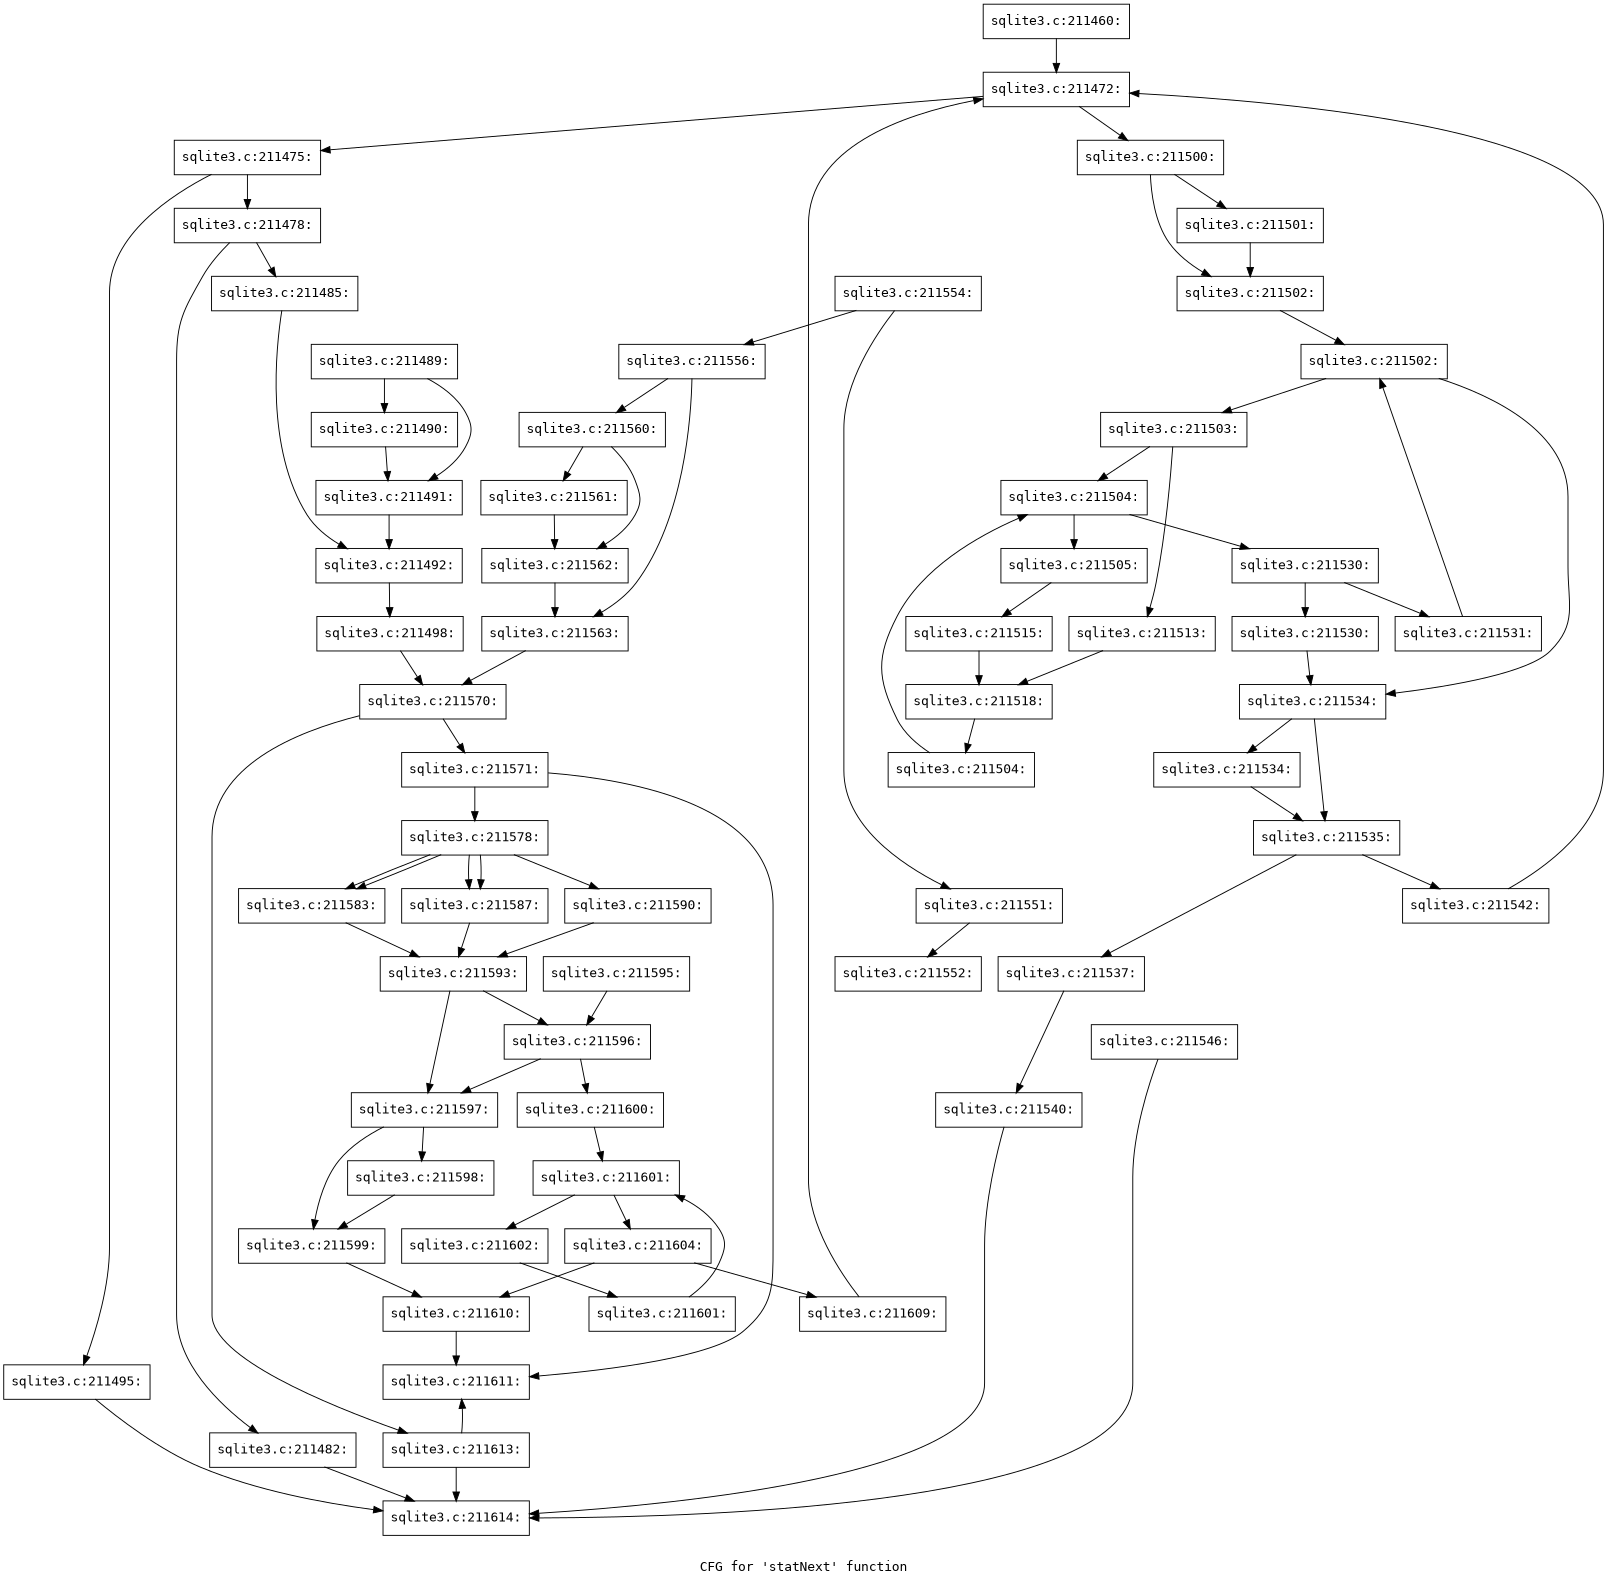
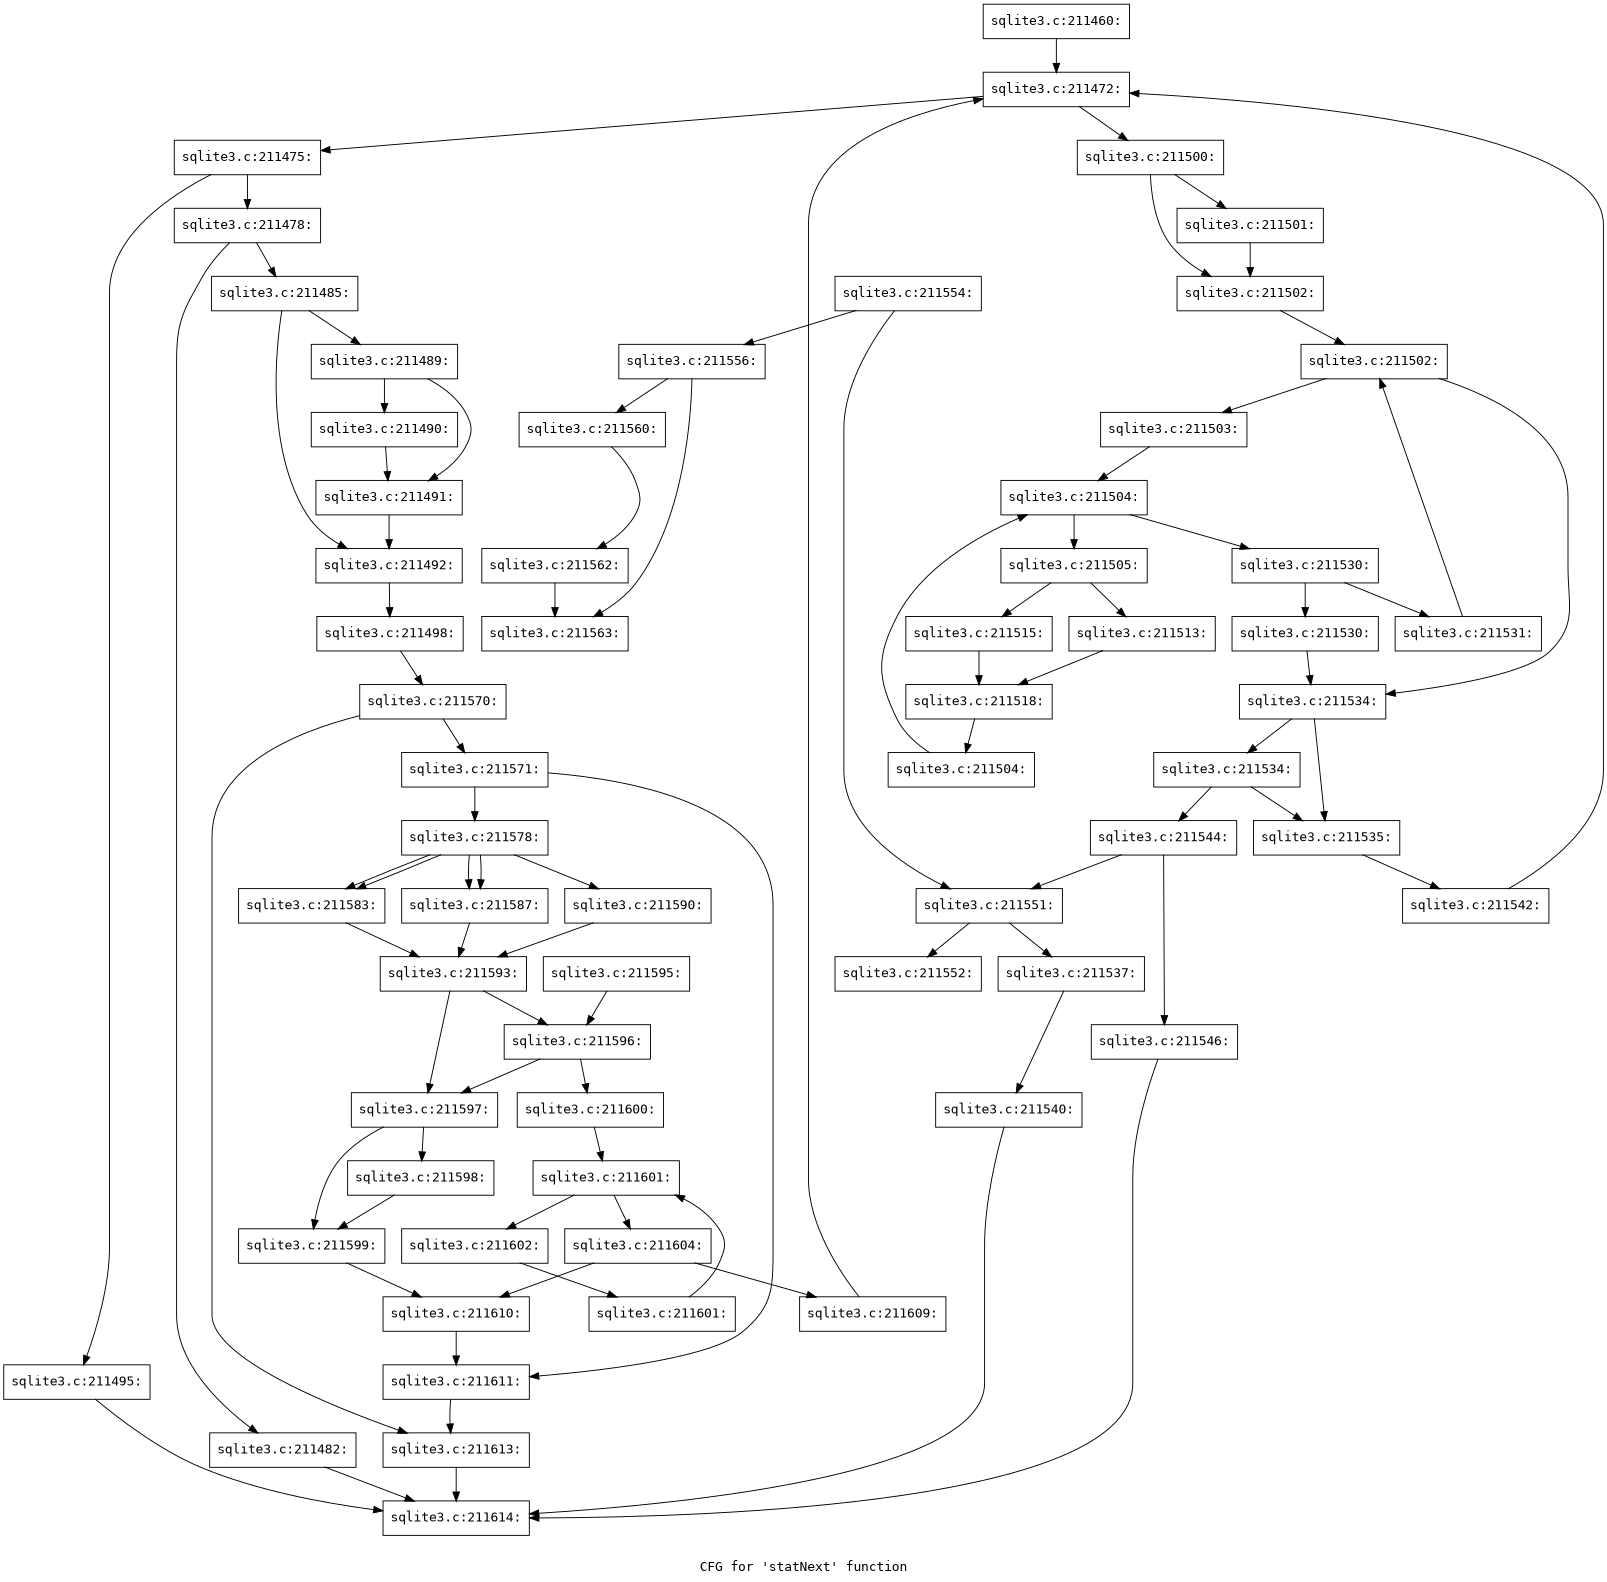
  digraph {
    fontname="DejaVu Sans Mono"
    label="CFG for 'statNext' function"
    node [fontname="DejaVu Sans Mono" shape=record]
    edge [fontname="DejaVu Sans Mono"]
    n1 [label="{sqlite3.c:211460:}"]
    n2 [label="{sqlite3.c:211472:}"]
    n3 [label="{sqlite3.c:211475:}"]
    n4 [label="{sqlite3.c:211500:}"]
    n5 [label="{sqlite3.c:211478:}"]
    n6 [label="{sqlite3.c:211495:}"]
    n7 [label="{sqlite3.c:211502:}"]
    n8 [label="{sqlite3.c:211501:}"]
    n9 [label="{sqlite3.c:211482:}"]
    n10 [label="{sqlite3.c:211485:}"]
    n11 [label="{sqlite3.c:211614:}"]
    n12 [label="{sqlite3.c:211502:}"]
    n13 [label="{sqlite3.c:211492:}"]
    n14 [label="{sqlite3.c:211489:}"]
    n15 [label="{sqlite3.c:211498:}"]
    n16 [label="{sqlite3.c:211490:}"]
    n17 [label="{sqlite3.c:211491:}"]
    n18 [label="{sqlite3.c:211570:}"]
    n19 [label="{sqlite3.c:211571:}"]
    n20 [label="{sqlite3.c:211613:}"]
    n21 [label="{sqlite3.c:211578:}"]
    n22 [label="{sqlite3.c:211611:}"]
    n23 [label="{sqlite3.c:211503:}"]
    n24 [label="{sqlite3.c:211534:}"]
    n25 [label="{sqlite3.c:211504:}"]
    n26 [label="{sqlite3.c:211534:}"]
    n27 [label="{sqlite3.c:211535:}"]
    n28 [label="{sqlite3.c:211505:}"]
    n29 [label="{sqlite3.c:211530:}"]
+   n30 [label="{sqlite3.c:211544:}"]
    n31 [label="{sqlite3.c:211537:}"]
    n32 [label="{sqlite3.c:211542:}"]
    n33 [label="{sqlite3.c:211513:}"]
    n34 [label="{sqlite3.c:211515:}"]
    n35 [label="{sqlite3.c:211530:}"]
    n36 [label="{sqlite3.c:211531:}"]
    n37 [label="{sqlite3.c:211518:}"]
    n38 [label="{sqlite3.c:211504:}"]
    n39 [label="{sqlite3.c:211546:}"]
    n40 [label="{sqlite3.c:211551:}"]
    n41 [label="{sqlite3.c:211540:}"]
    n42 [label="{sqlite3.c:211552:}"]
    n43 [label="{sqlite3.c:211554:}"]
    n44 [label="{sqlite3.c:211556:}"]
    n45 [label="{sqlite3.c:211563:}"]
    n46 [label="{sqlite3.c:211560:}"]
-   n47 [label="{sqlite3.c:211561:}"]
    n48 [label="{sqlite3.c:211562:}"]
    n49 [label="{sqlite3.c:211590:}"]
    n50 [label="{sqlite3.c:211583:}"]
    n51 [label="{sqlite3.c:211587:}"]
    n52 [label="{sqlite3.c:211593:}"]
    n53 [label="{sqlite3.c:211596:}"]
    n54 [label="{sqlite3.c:211597:}"]
    n55 [label="{sqlite3.c:211595:}"]
    n56 [label="{sqlite3.c:211600:}"]
    n57 [label="{sqlite3.c:211601:}"]
    n58 [label="{sqlite3.c:211598:}"]
    n59 [label="{sqlite3.c:211599:}"]
    n60 [label="{sqlite3.c:211602:}"]
    n61 [label="{sqlite3.c:211604:}"]
    n62 [label="{sqlite3.c:211610:}"]
    n63 [label="{sqlite3.c:211601:}"]
    n64 [label="{sqlite3.c:211609:}"]
    n1 -> n2
    n2 -> n3
    n2 -> n4
    n3 -> n5
    n3 -> n6
    n4 -> n7
    n4 -> n8
    n5 -> n9
    n5 -> n10
    n6 -> n11
    n7 -> n12
    n8 -> n7
    n9 -> n11
    n10 -> n13
+   n10 -> n14
    n12 -> n23
    n12 -> n24
    n13 -> n15
    n14 -> n16
    n14 -> n17
    n15 -> n18
    n16 -> n17
    n17 -> n13
    n18 -> n19
    n18 -> n20
    n19 -> n21
    n19 -> n22
    n20 -> n11
    n21 -> n49
    n21 -> n50
    n21 -> n50
    n21 -> n51
    n21 -> n51
-   n20 -> n22
+   n22 -> n20
    n23 -> n25
    n24 -> n26
    n24 -> n27
    n25 -> n28
    n25 -> n29
    n26 -> n27
-   n27 -> n31
+   n26 -> n30
+   n40 -> n31
    n27 -> n32
-   n23 -> n33
+   n28 -> n33
    n28 -> n34
    n29 -> n35
    n29 -> n36
+   n30 -> n39
+   n30 -> n40
    n31 -> n41
    n32 -> n2
    n33 -> n37
    n34 -> n37
    n35 -> n24
    n36 -> n12
    n37 -> n38
    n38 -> n25
    n39 -> n11
    n40 -> n42
    n41 -> n11
    n43 -> n40
    n43 -> n44
    n44 -> n45
    n44 -> n46
-   n45 -> n18
-   n46 -> n47
    n46 -> n48
-   n47 -> n48
    n48 -> n45
    n49 -> n52
    n50 -> n52
    n51 -> n52
    n52 -> n53
    n52 -> n54
    n53 -> n54
    n53 -> n56
    n54 -> n58
    n54 -> n59
    n55 -> n53
    n56 -> n57
    n57 -> n60
    n57 -> n61
    n58 -> n59
    n59 -> n62
    n60 -> n63
    n61 -> n62
    n61 -> n64
    n62 -> n22
    n63 -> n57
    n64 -> n2
  }
